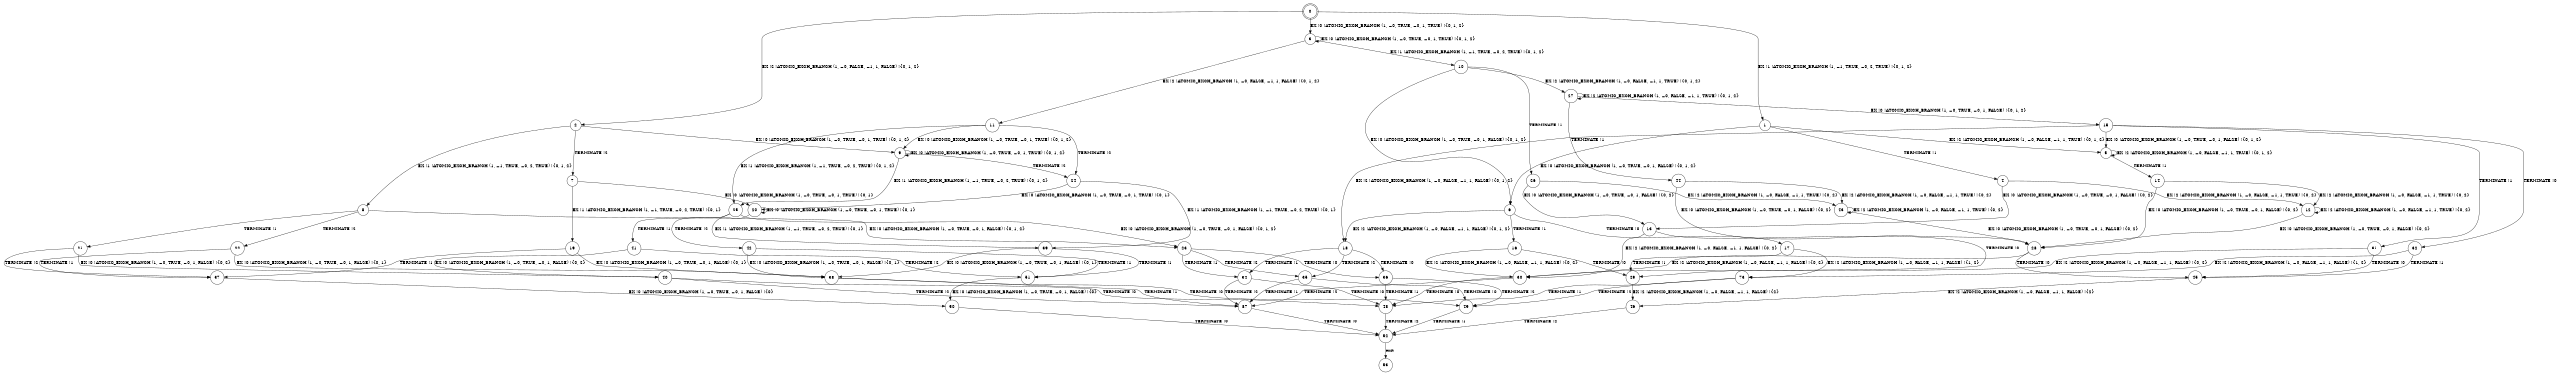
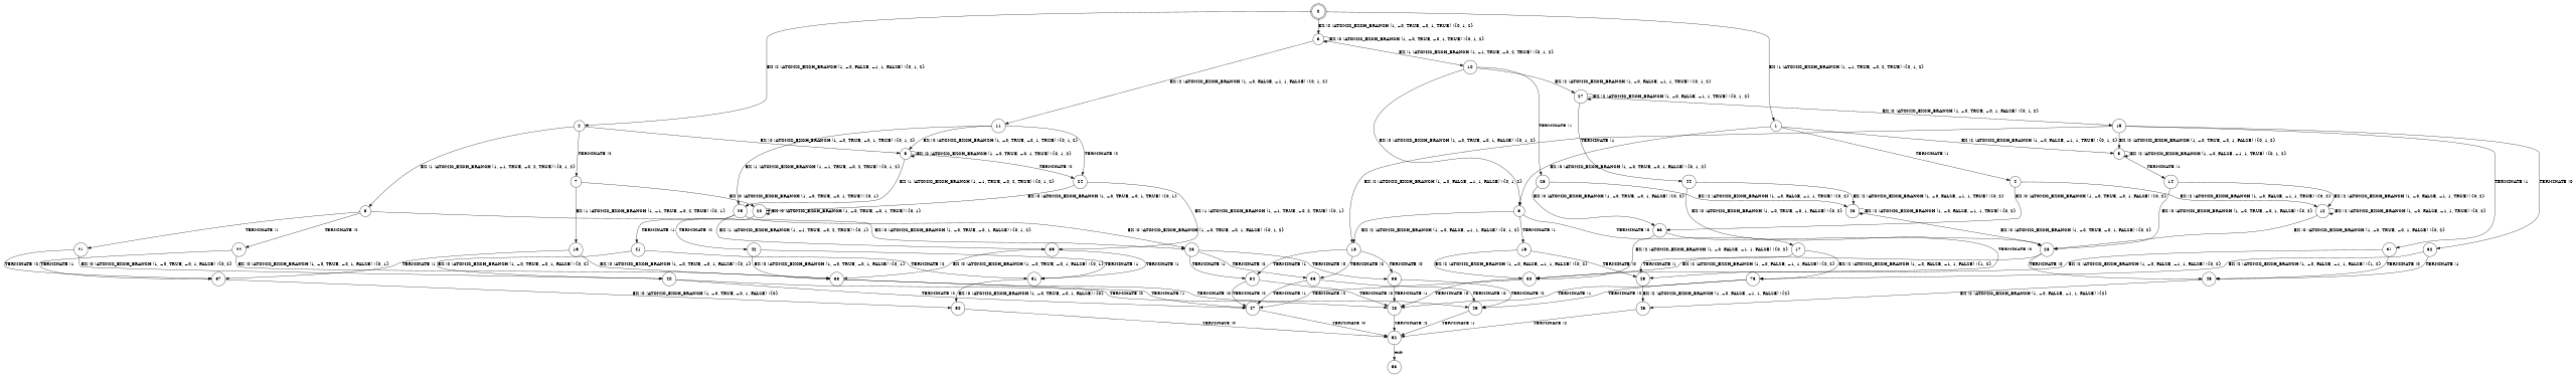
  digraph {
    node [shape=circle]
    0 [peripheries=2]
    1
    2
    3
    4
    5
    6
    7
    8
    9
    10
    11
    12
-   13
+   13 [label=63]
    14
    16
    17
    18
    19
    20
    21
    22
    23
    24
    25
    26
    27
    28
    29
    30
    15
    31
    32
    n34 [label=73]
    34
    35
    36
    37
    38
    39
    40
    41
    42
    43
    44
    45
    46
-   47 [label=87]
+   47
    48
    49
    50
    51
    52
    53
    0 -> 1 [label="EX !1 !ATOMIC_EXCH_BRANCH (1, +1, TRUE, +0, 2, TRUE) !{0, 1, 2}"]
    0 -> 2 [label="EX !2 !ATOMIC_EXCH_BRANCH (1, +0, FALSE, +1, 1, FALSE) !{0, 1, 2}"]
    0 -> 3 [label="EX !0 !ATOMIC_EXCH_BRANCH (1, +0, TRUE, +0, 1, TRUE) !{0, 1, 2}"]
    1 -> 4 [label="TERMINATE !1"]
    1 -> 5 [label="EX !2 !ATOMIC_EXCH_BRANCH (1, +0, FALSE, +1, 1, TRUE) !{0, 1, 2}"]
    1 -> 6 [label="EX !0 !ATOMIC_EXCH_BRANCH (1, +0, TRUE, +0, 1, FALSE) !{0, 1, 2}"]
    2 -> 7 [label="TERMINATE !2"]
    2 -> 8 [label="EX !1 !ATOMIC_EXCH_BRANCH (1, +1, TRUE, +0, 2, TRUE) !{0, 1, 2}"]
    2 -> 9 [label="EX !0 !ATOMIC_EXCH_BRANCH (1, +0, TRUE, +0, 1, TRUE) !{0, 1, 2}"]
    3 -> 3 [label="EX !0 !ATOMIC_EXCH_BRANCH (1, +0, TRUE, +0, 1, TRUE) !{0, 1, 2}"]
    3 -> 10 [label="EX !1 !ATOMIC_EXCH_BRANCH (1, +1, TRUE, +0, 2, TRUE) !{0, 1, 2}"]
    3 -> 11 [label="EX !2 !ATOMIC_EXCH_BRANCH (1, +0, FALSE, +1, 1, FALSE) !{0, 1, 2}"]
    4 -> 12 [label="EX !2 !ATOMIC_EXCH_BRANCH (1, +0, FALSE, +1, 1, TRUE) !{0, 2}"]
    4 -> 13 [label="EX !0 !ATOMIC_EXCH_BRANCH (1, +0, TRUE, +0, 1, FALSE) !{0, 2}"]
    5 -> 5 [label="EX !2 !ATOMIC_EXCH_BRANCH (1, +0, FALSE, +1, 1, TRUE) !{0, 1, 2}"]
    5 -> 14 [label="TERMINATE !1"]
    6 -> 16 [label="TERMINATE !1"]
    6 -> 17 [label="TERMINATE !0"]
    6 -> 18 [label="EX !2 !ATOMIC_EXCH_BRANCH (1, +0, FALSE, +1, 1, FALSE) !{0, 1, 2}"]
    7 -> 19 [label="EX !1 !ATOMIC_EXCH_BRANCH (1, +1, TRUE, +0, 2, TRUE) !{0, 1}"]
    7 -> 20 [label="EX !0 !ATOMIC_EXCH_BRANCH (1, +0, TRUE, +0, 1, TRUE) !{0, 1}"]
    8 -> 21 [label="TERMINATE !1"]
    8 -> 22 [label="TERMINATE !2"]
    8 -> 23 [label="EX !0 !ATOMIC_EXCH_BRANCH (1, +0, TRUE, +0, 1, FALSE) !{0, 1, 2}"]
    9 -> 9 [label="EX !0 !ATOMIC_EXCH_BRANCH (1, +0, TRUE, +0, 1, TRUE) !{0, 1, 2}"]
    9 -> 24 [label="TERMINATE !2"]
    9 -> 25 [label="EX !1 !ATOMIC_EXCH_BRANCH (1, +1, TRUE, +0, 2, TRUE) !{0, 1, 2}"]
    10 -> 6 [label="EX !0 !ATOMIC_EXCH_BRANCH (1, +0, TRUE, +0, 1, FALSE) !{0, 1, 2}"]
    10 -> 26 [label="TERMINATE !1"]
    10 -> 27 [label="EX !2 !ATOMIC_EXCH_BRANCH (1, +0, FALSE, +1, 1, TRUE) !{0, 1, 2}"]
    11 -> 9 [label="EX !0 !ATOMIC_EXCH_BRANCH (1, +0, TRUE, +0, 1, TRUE) !{0, 1, 2}"]
    11 -> 24 [label="TERMINATE !2"]
    11 -> 25 [label="EX !1 !ATOMIC_EXCH_BRANCH (1, +1, TRUE, +0, 2, TRUE) !{0, 1, 2}"]
    12 -> 12 [label="EX !2 !ATOMIC_EXCH_BRANCH (1, +0, FALSE, +1, 1, TRUE) !{0, 2}"]
    12 -> 28 [label="EX !0 !ATOMIC_EXCH_BRANCH (1, +0, TRUE, +0, 1, FALSE) !{0, 2}"]
    13 -> 29 [label="TERMINATE !0"]
    13 -> 30 [label="EX !2 !ATOMIC_EXCH_BRANCH (1, +0, FALSE, +1, 1, FALSE) !{0, 2}"]
    14 -> 12 [label="EX !2 !ATOMIC_EXCH_BRANCH (1, +0, FALSE, +1, 1, TRUE) !{0, 2}"]
    14 -> 28 [label="EX !0 !ATOMIC_EXCH_BRANCH (1, +0, TRUE, +0, 1, FALSE) !{0, 2}"]
    16 -> 29 [label="TERMINATE !0"]
    16 -> 30 [label="EX !2 !ATOMIC_EXCH_BRANCH (1, +0, FALSE, +1, 1, FALSE) !{0, 2}"]
    17 -> 29 [label="TERMINATE !1"]
    17 -> n34 [label="EX !2 !ATOMIC_EXCH_BRANCH (1, +0, FALSE, +1, 1, FALSE) !{1, 2}"]
    18 -> 34 [label="TERMINATE !1"]
    18 -> 35 [label="TERMINATE !2"]
    18 -> 36 [label="TERMINATE !0"]
    19 -> 37 [label="TERMINATE !1"]
    19 -> 38 [label="EX !0 !ATOMIC_EXCH_BRANCH (1, +0, TRUE, +0, 1, FALSE) !{0, 1}"]
    20 -> 20 [label="EX !0 !ATOMIC_EXCH_BRANCH (1, +0, TRUE, +0, 1, TRUE) !{0, 1}"]
    20 -> 39 [label="EX !1 !ATOMIC_EXCH_BRANCH (1, +1, TRUE, +0, 2, TRUE) !{0, 1}"]
    21 -> 37 [label="TERMINATE !2"]
    21 -> 40 [label="EX !0 !ATOMIC_EXCH_BRANCH (1, +0, TRUE, +0, 1, FALSE) !{0, 2}"]
    22 -> 37 [label="TERMINATE !1"]
    22 -> 38 [label="EX !0 !ATOMIC_EXCH_BRANCH (1, +0, TRUE, +0, 1, FALSE) !{0, 1}"]
    23 -> 34 [label="TERMINATE !1"]
    23 -> 35 [label="TERMINATE !2"]
    23 -> 36 [label="TERMINATE !0"]
    24 -> 20 [label="EX !0 !ATOMIC_EXCH_BRANCH (1, +0, TRUE, +0, 1, TRUE) !{0, 1}"]
    24 -> 39 [label="EX !1 !ATOMIC_EXCH_BRANCH (1, +1, TRUE, +0, 2, TRUE) !{0, 1}"]
    25 -> 23 [label="EX !0 !ATOMIC_EXCH_BRANCH (1, +0, TRUE, +0, 1, FALSE) !{0, 1, 2}"]
    25 -> 41 [label="TERMINATE !1"]
    25 -> 42 [label="TERMINATE !2"]
    26 -> 13 [label="EX !0 !ATOMIC_EXCH_BRANCH (1, +0, TRUE, +0, 1, FALSE) !{0, 2}"]
    26 -> 43 [label="EX !2 !ATOMIC_EXCH_BRANCH (1, +0, FALSE, +1, 1, TRUE) !{0, 2}"]
    27 -> 27 [label="EX !2 !ATOMIC_EXCH_BRANCH (1, +0, FALSE, +1, 1, TRUE) !{0, 1, 2}"]
    27 -> 15 [label="EX !0 !ATOMIC_EXCH_BRANCH (1, +0, TRUE, +0, 1, FALSE) !{0, 1, 2}"]
    27 -> 44 [label="TERMINATE !1"]
    28 -> 30 [label="EX !2 !ATOMIC_EXCH_BRANCH (1, +0, FALSE, +1, 1, FALSE) !{0, 2}"]
    28 -> 45 [label="TERMINATE !0"]
    29 -> 46 [label="EX !2 !ATOMIC_EXCH_BRANCH (1, +0, FALSE, +1, 1, FALSE) !{2}"]
    30 -> 47 [label="TERMINATE !2"]
    30 -> 48 [label="TERMINATE !0"]
    15 -> 5 [label="EX !0 !ATOMIC_EXCH_BRANCH (1, +0, TRUE, +0, 1, FALSE) !{0, 1, 2}"]
    15 -> 18 [label="EX !2 !ATOMIC_EXCH_BRANCH (1, +0, FALSE, +1, 1, FALSE) !{0, 1, 2}"]
    15 -> 31 [label="TERMINATE !1"]
    15 -> 32 [label="TERMINATE !0"]
    31 -> 30 [label="EX !2 !ATOMIC_EXCH_BRANCH (1, +0, FALSE, +1, 1, FALSE) !{0, 2}"]
    31 -> 45 [label="TERMINATE !0"]
    32 -> n34 [label="EX !2 !ATOMIC_EXCH_BRANCH (1, +0, FALSE, +1, 1, FALSE) !{1, 2}"]
    32 -> 45 [label="TERMINATE !1"]
    n34 -> 48 [label="TERMINATE !1"]
    n34 -> 49 [label="TERMINATE !2"]
    34 -> 47 [label="TERMINATE !2"]
    34 -> 48 [label="TERMINATE !0"]
    35 -> 47 [label="TERMINATE !1"]
    35 -> 49 [label="TERMINATE !0"]
    36 -> 48 [label="TERMINATE !1"]
    36 -> 49 [label="TERMINATE !2"]
    37 -> 50 [label="EX !0 !ATOMIC_EXCH_BRANCH (1, +0, TRUE, +0, 1, FALSE) !{0}"]
    38 -> 47 [label="TERMINATE !1"]
    38 -> 49 [label="TERMINATE !0"]
    39 -> 38 [label="EX !0 !ATOMIC_EXCH_BRANCH (1, +0, TRUE, +0, 1, FALSE) !{0, 1}"]
    39 -> 51 [label="TERMINATE !1"]
    40 -> 47 [label="TERMINATE !2"]
    40 -> 48 [label="TERMINATE !0"]
    41 -> 40 [label="EX !0 !ATOMIC_EXCH_BRANCH (1, +0, TRUE, +0, 1, FALSE) !{0, 2}"]
    41 -> 51 [label="TERMINATE !2"]
    42 -> 38 [label="EX !0 !ATOMIC_EXCH_BRANCH (1, +0, TRUE, +0, 1, FALSE) !{0, 1}"]
    42 -> 51 [label="TERMINATE !1"]
    43 -> 28 [label="EX !0 !ATOMIC_EXCH_BRANCH (1, +0, TRUE, +0, 1, FALSE) !{0, 2}"]
    43 -> 43 [label="EX !2 !ATOMIC_EXCH_BRANCH (1, +0, FALSE, +1, 1, TRUE) !{0, 2}"]
    44 -> 28 [label="EX !0 !ATOMIC_EXCH_BRANCH (1, +0, TRUE, +0, 1, FALSE) !{0, 2}"]
    44 -> 43 [label="EX !2 !ATOMIC_EXCH_BRANCH (1, +0, FALSE, +1, 1, TRUE) !{0, 2}"]
    45 -> 46 [label="EX !2 !ATOMIC_EXCH_BRANCH (1, +0, FALSE, +1, 1, FALSE) !{2}"]
    46 -> 52 [label="TERMINATE !2"]
    47 -> 52 [label="TERMINATE !0"]
    48 -> 52 [label="TERMINATE !2"]
    49 -> 52 [label="TERMINATE !1"]
    50 -> 52 [label="TERMINATE !0"]
    51 -> 50 [label="EX !0 !ATOMIC_EXCH_BRANCH (1, +0, TRUE, +0, 1, FALSE) !{0}"]
    52 -> 53 [label=exit]
  }
